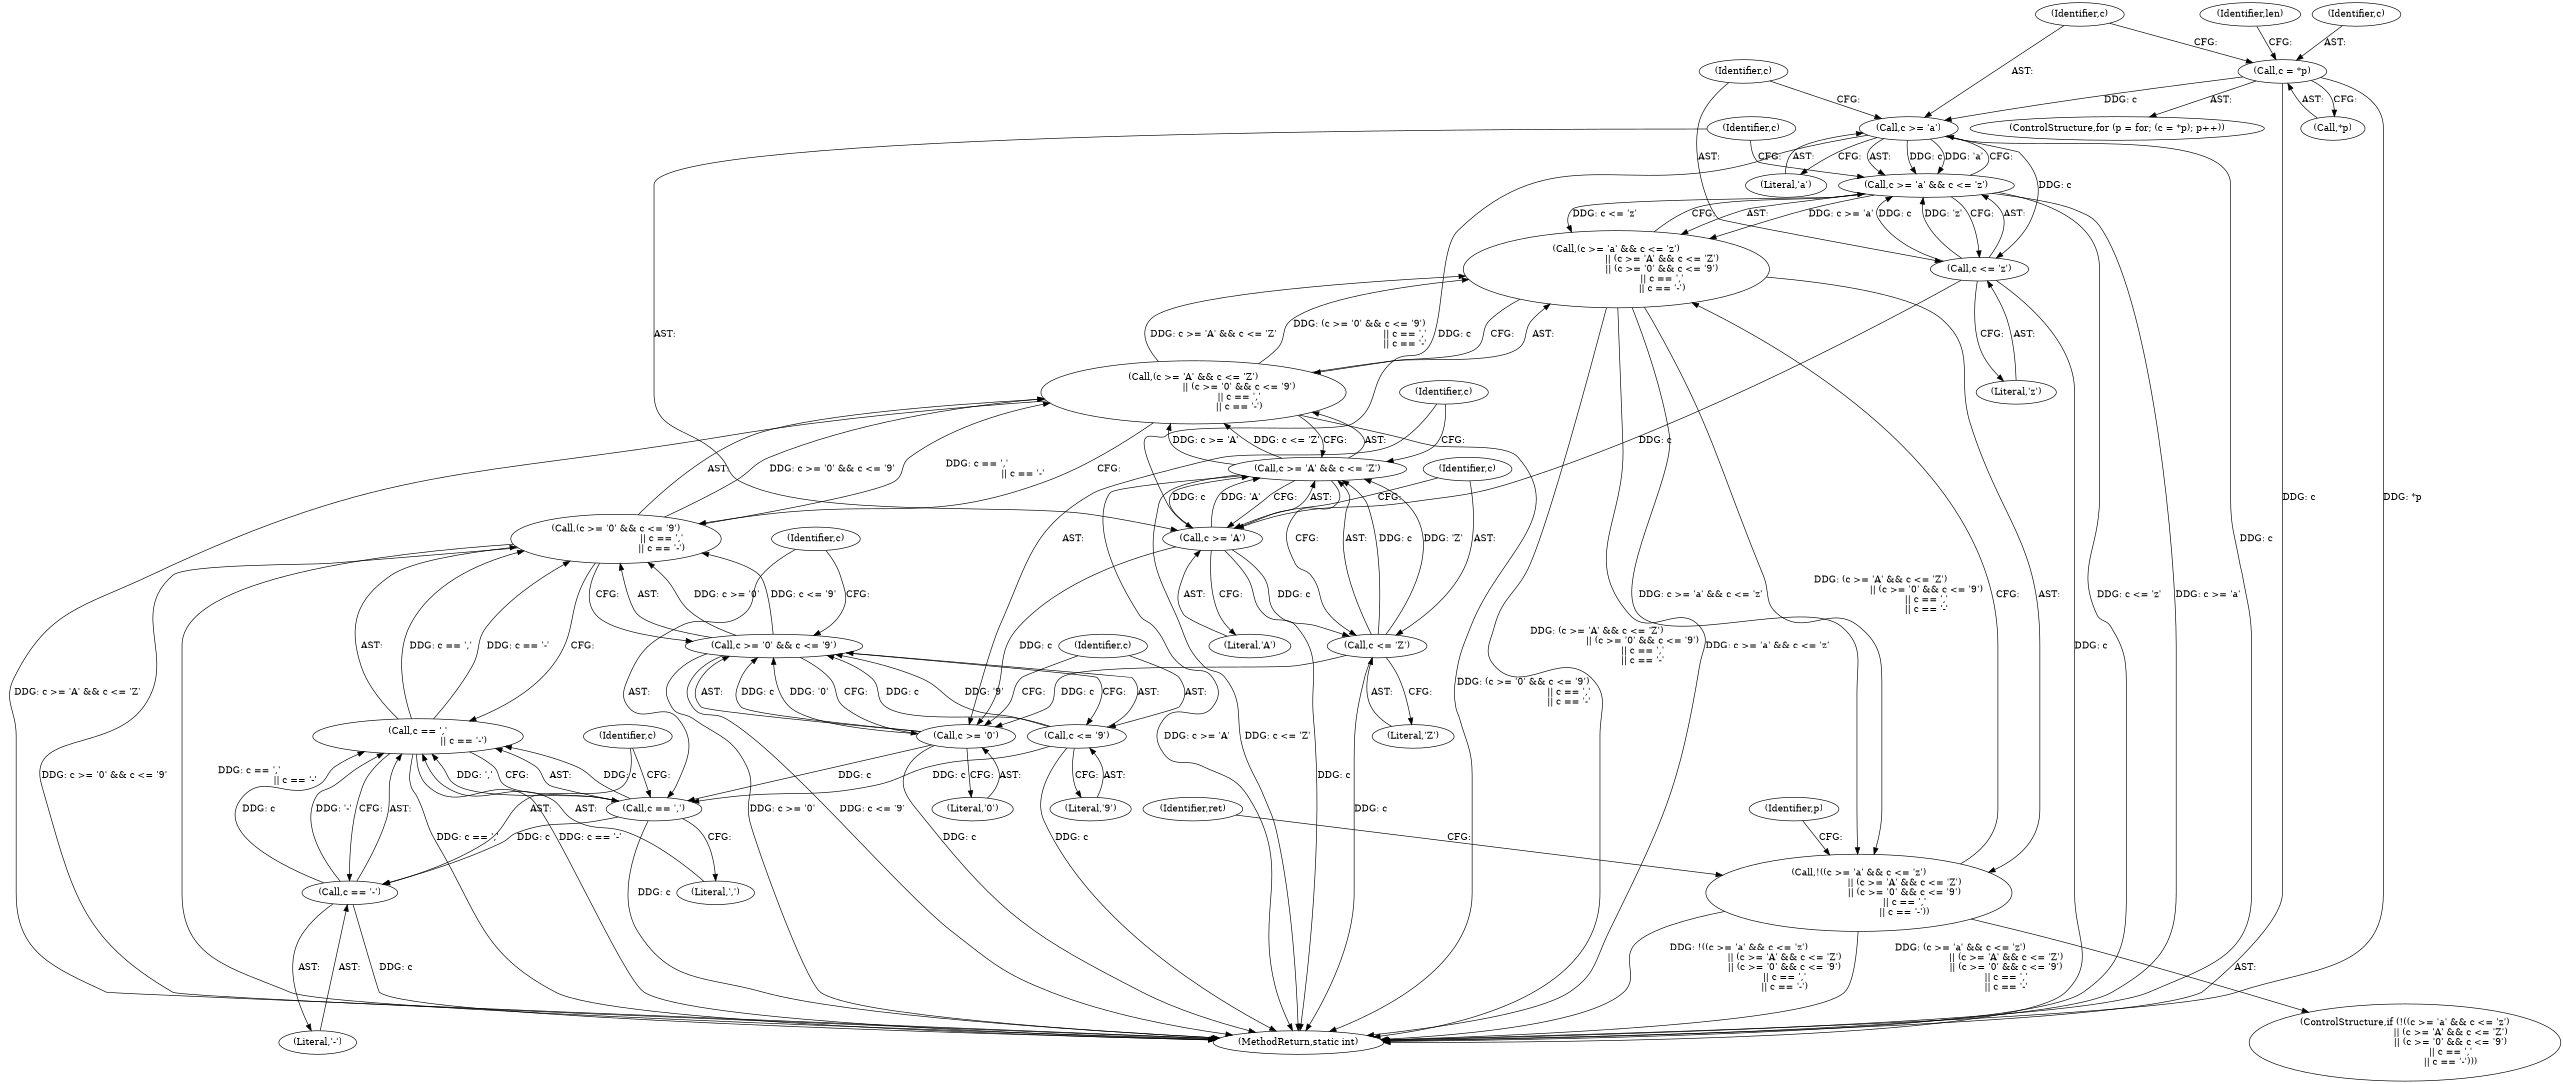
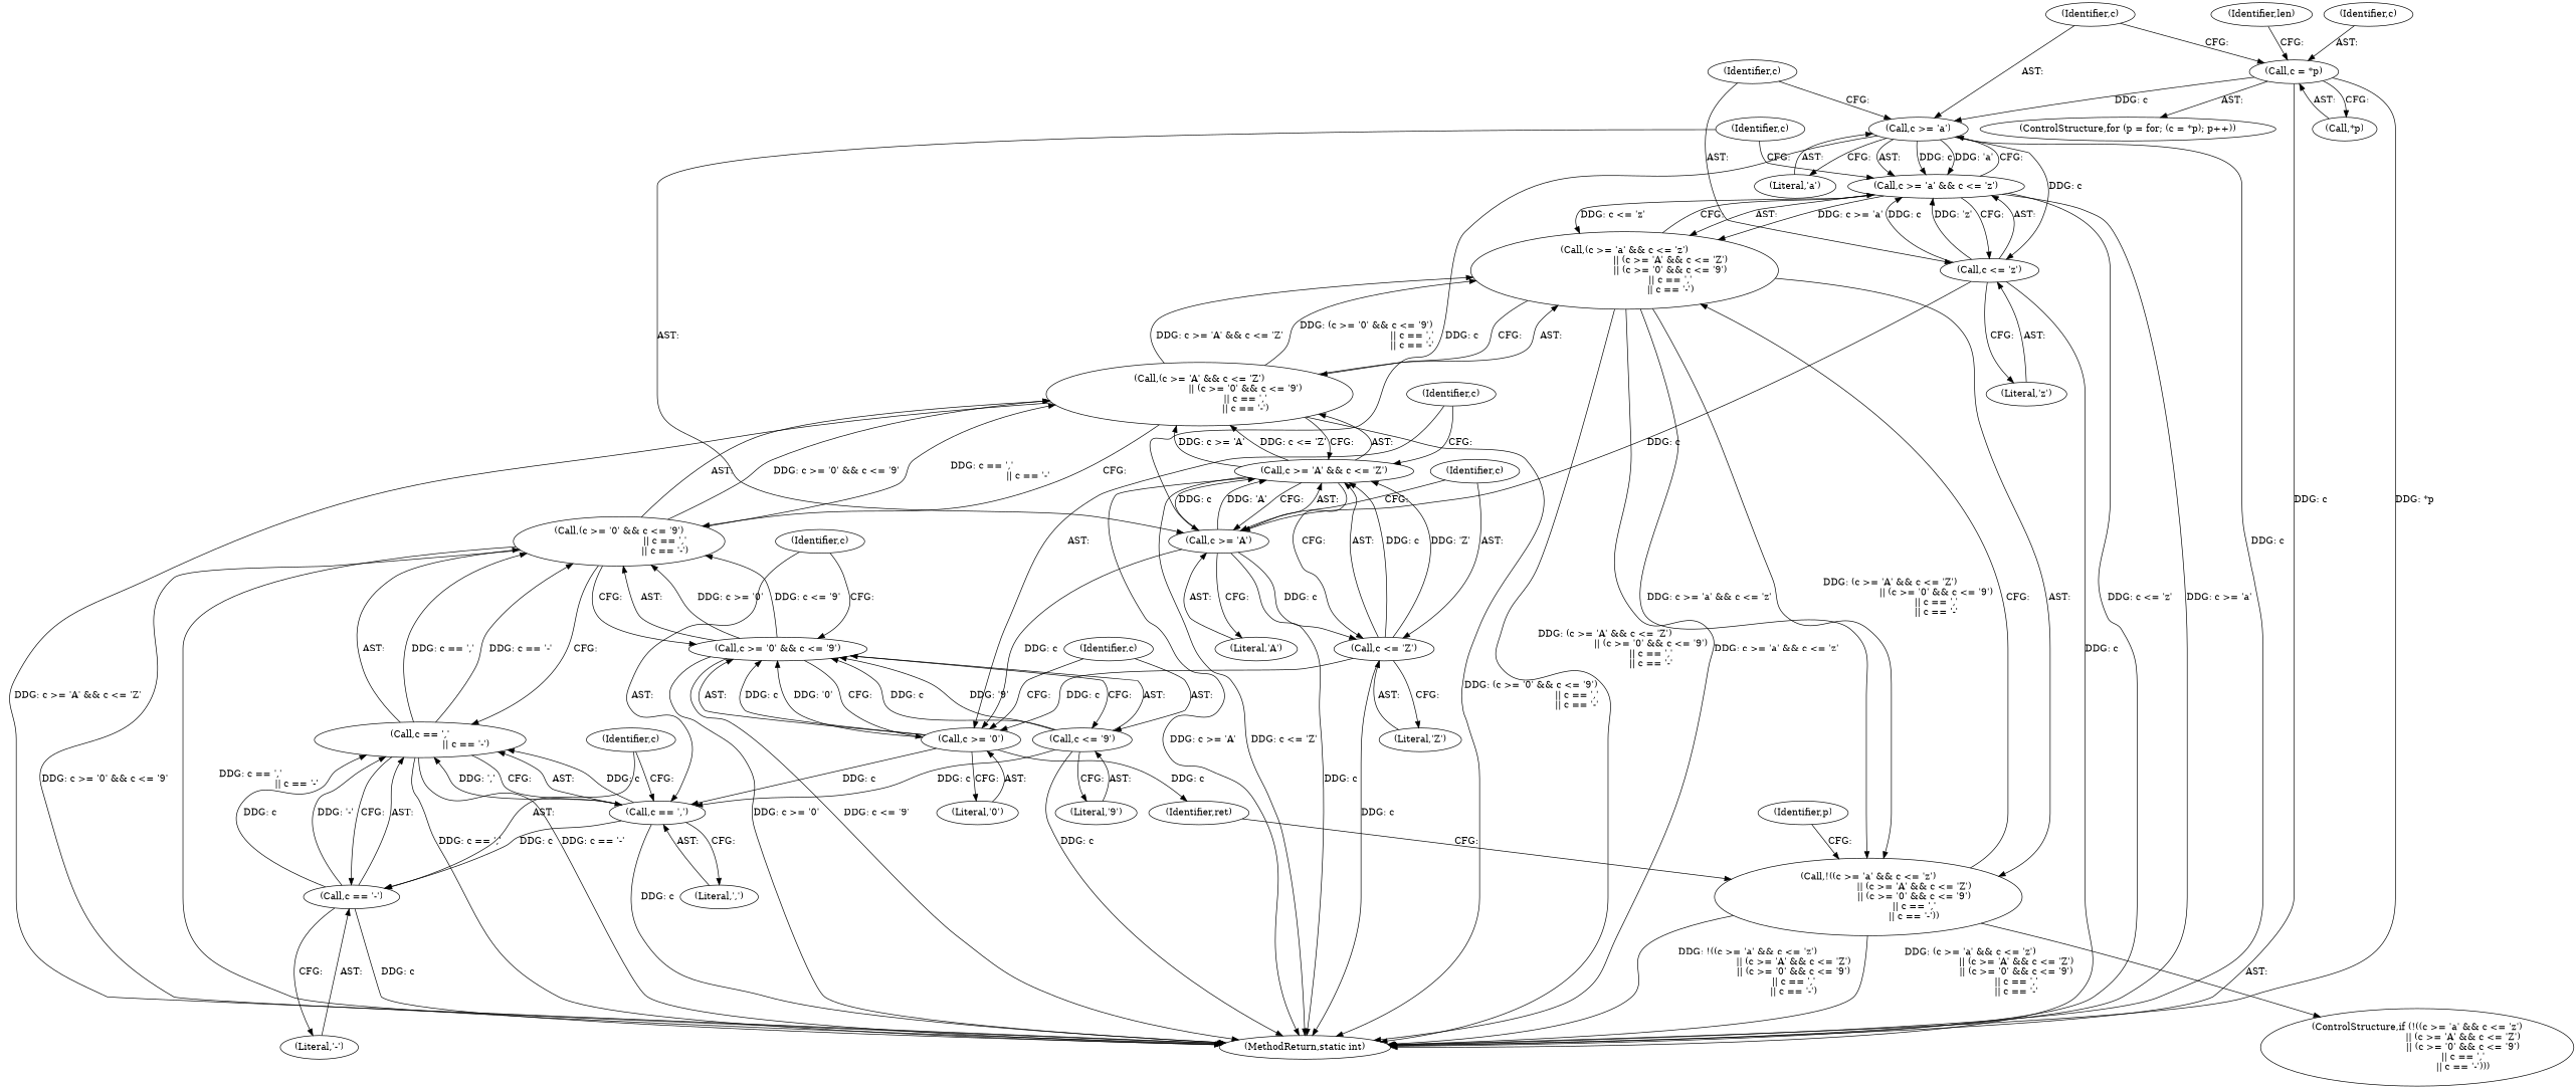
  digraph {
    n1 [label="(Call,c = *p)"]
    n2 [label="(Call,c >= 'a')"]
    n3 [label="(ControlStructure,for (p = for; (c = *p); p++))"]
    n4 [label="(MethodReturn,static int)"]
    n5 [label="(Call,*p)"]
    n6 [label="(Call,c >= 'a' && c <= 'z')"]
    n7 [label="(Call,c <= 'z')"]
    n8 [label="(Call,c >= 'A')"]
    n9 [label="(Literal,'a')"]
    n10 [label="(Call,(c >= 'a' && c <= 'z')\n                               || (c >= 'A' && c <= 'Z')\n                               || (c >= '0' && c <= '9')\n                               || c == ','\n                               || c == '-')"]
    n11 [label="(Literal,'z')"]
    n12 [label="(Call,c >= 'A' && c <= 'Z')"]
    n13 [label="(Call,c <= 'Z')"]
    n14 [label="(Call,c >= '0')"]
    n15 [label="(Literal,'A')"]
    n16 [label="(Call,!((c >= 'a' && c <= 'z')\n                               || (c >= 'A' && c <= 'Z')\n                               || (c >= '0' && c <= '9')\n                               || c == ','\n                               || c == '-'))"]
    n17 [label="(Call,(c >= 'A' && c <= 'Z')\n                               || (c >= '0' && c <= '9')\n                               || c == ','\n                               || c == '-')"]
    n18 [label="(ControlStructure,if (!((c >= 'a' && c <= 'z')\n                               || (c >= 'A' && c <= 'Z')\n                               || (c >= '0' && c <= '9')\n                               || c == ','\n                               || c == '-')))"]
    n19 [label="(Call,(c >= '0' && c <= '9')\n                               || c == ','\n                               || c == '-')"]
    n20 [label="(Literal,'Z')"]
    n21 [label="(Call,c >= '0' && c <= '9')"]
    n22 [label="(Call,c == ',')"]
    n23 [label="(Literal,'0')"]
    n24 [label="(Call,c == ','\n                               || c == '-')"]
    n25 [label="(Call,c <= '9')"]
    n26 [label="(Literal,'9')"]
    n27 [label="(Call,c == '-')"]
    n28 [label="(Literal,',')"]
    n29 [label="(Literal,'-')"]
    n30 [label="(Identifier,c)"]
    n31 [label="(Identifier,c)"]
    n32 [label="(Identifier,c)"]
    n33 [label="(Identifier,c)"]
    n34 [label="(Identifier,ret)"]
    n35 [label="(Identifier,c)"]
    n36 [label="(Identifier,c)"]
    n37 [label="(Identifier,c)"]
    n38 [label="(Identifier,c)"]
    n39 [label="(Identifier,len)"]
    n40 [label="(Identifier,p)"]
    n41 [label="(Identifier,c)"]
    n1 -> n2 [label="DDG: c"]
    n1 -> n3 [label="AST: "]
    n1 -> n4 [label="DDG: c"]
    n1 -> n4 [label="DDG: *p"]
    n1 -> n5 [label="CFG: "]
    n2 -> n4 [label="DDG: c"]
    n2 -> n6 [label="AST: "]
    n2 -> n6 [label="DDG: c"]
    n2 -> n6 [label="DDG: 'a'"]
    n2 -> n7 [label="DDG: c"]
    n2 -> n8 [label="DDG: c"]
    n2 -> n9 [label="CFG: "]
    n5 -> n1 [label="AST: "]
    n6 -> n2 [label="CFG: "]
    n6 -> n4 [label="DDG: c <= 'z'"]
    n6 -> n4 [label="DDG: c >= 'a'"]
    n6 -> n7 [label="CFG: "]
    n6 -> n10 [label="AST: "]
    n6 -> n10 [label="DDG: c >= 'a'"]
    n6 -> n10 [label="DDG: c <= 'z'"]
    n7 -> n4 [label="DDG: c"]
    n7 -> n6 [label="AST: "]
    n7 -> n6 [label="DDG: c"]
    n7 -> n6 [label="DDG: 'z'"]
    n7 -> n8 [label="DDG: c"]
    n7 -> n11 [label="CFG: "]
    n8 -> n4 [label="DDG: c"]
    n8 -> n12 [label="AST: "]
    n8 -> n12 [label="DDG: c"]
    n8 -> n12 [label="DDG: 'A'"]
    n8 -> n13 [label="DDG: c"]
    n8 -> n14 [label="DDG: c"]
    n8 -> n15 [label="CFG: "]
    n9 -> n2 [label="AST: "]
    n10 -> n4 [label="DDG: (c >= 'A' && c <= 'Z')\n                               || (c >= '0' && c <= '9')\n                               || c == ','\n                               || c == '-'"]
    n10 -> n4 [label="DDG: c >= 'a' && c <= 'z'"]
    n10 -> n6 [label="CFG: "]
    n10 -> n16 [label="AST: "]
    n10 -> n16 [label="DDG: c >= 'a' && c <= 'z'"]
    n10 -> n16 [label="DDG: (c >= 'A' && c <= 'Z')\n                               || (c >= '0' && c <= '9')\n                               || c == ','\n                               || c == '-'"]
    n10 -> n17 [label="CFG: "]
    n11 -> n7 [label="AST: "]
    n12 -> n4 [label="DDG: c >= 'A'"]
    n12 -> n4 [label="DDG: c <= 'Z'"]
    n12 -> n8 [label="CFG: "]
    n12 -> n13 [label="CFG: "]
    n12 -> n17 [label="AST: "]
    n12 -> n17 [label="DDG: c >= 'A'"]
    n12 -> n17 [label="DDG: c <= 'Z'"]
    n13 -> n4 [label="DDG: c"]
    n13 -> n12 [label="AST: "]
    n13 -> n12 [label="DDG: c"]
    n13 -> n12 [label="DDG: 'Z'"]
    n13 -> n14 [label="DDG: c"]
    n13 -> n20 [label="CFG: "]
-   n14 -> n4 [label="DDG: c"]
+   n14 -> n34 [label="DDG: c"]
    n14 -> n21 [label="AST: "]
    n14 -> n21 [label="DDG: c"]
    n14 -> n21 [label="DDG: '0'"]
    n14 -> n22 [label="DDG: c"]
    n14 -> n23 [label="CFG: "]
    n15 -> n8 [label="AST: "]
    n16 -> n4 [label="DDG: (c >= 'a' && c <= 'z')\n                               || (c >= 'A' && c <= 'Z')\n                               || (c >= '0' && c <= '9')\n                               || c == ','\n                               || c == '-'"]
    n16 -> n4 [label="DDG: !((c >= 'a' && c <= 'z')\n                               || (c >= 'A' && c <= 'Z')\n                               || (c >= '0' && c <= '9')\n                               || c == ','\n                               || c == '-')"]
    n16 -> n10 [label="CFG: "]
    n16 -> n18 [label="AST: "]
    n17 -> n4 [label="DDG: (c >= '0' && c <= '9')\n                               || c == ','\n                               || c == '-'"]
    n17 -> n4 [label="DDG: c >= 'A' && c <= 'Z'"]
    n17 -> n10 [label="AST: "]
    n17 -> n10 [label="DDG: c >= 'A' && c <= 'Z'"]
    n17 -> n10 [label="DDG: (c >= '0' && c <= '9')\n                               || c == ','\n                               || c == '-'"]
    n17 -> n12 [label="CFG: "]
    n17 -> n19 [label="CFG: "]
    n19 -> n4 [label="DDG: c >= '0' && c <= '9'"]
    n19 -> n4 [label="DDG: c == ','\n                               || c == '-'"]
    n19 -> n17 [label="AST: "]
    n19 -> n17 [label="DDG: c >= '0' && c <= '9'"]
    n19 -> n17 [label="DDG: c == ','\n                               || c == '-'"]
    n19 -> n21 [label="CFG: "]
    n19 -> n24 [label="CFG: "]
    n20 -> n13 [label="AST: "]
    n21 -> n4 [label="DDG: c >= '0'"]
    n21 -> n4 [label="DDG: c <= '9'"]
    n21 -> n14 [label="CFG: "]
    n21 -> n19 [label="AST: "]
    n21 -> n19 [label="DDG: c >= '0'"]
    n21 -> n19 [label="DDG: c <= '9'"]
    n21 -> n25 [label="CFG: "]
    n22 -> n4 [label="DDG: c"]
    n22 -> n24 [label="AST: "]
    n22 -> n24 [label="DDG: c"]
    n22 -> n24 [label="DDG: ','"]
    n22 -> n27 [label="DDG: c"]
    n22 -> n28 [label="CFG: "]
    n23 -> n14 [label="AST: "]
    n24 -> n4 [label="DDG: c == ','"]
    n24 -> n4 [label="DDG: c == '-'"]
    n24 -> n19 [label="AST: "]
    n24 -> n19 [label="DDG: c == ','"]
    n24 -> n19 [label="DDG: c == '-'"]
    n24 -> n22 [label="CFG: "]
    n24 -> n27 [label="CFG: "]
    n25 -> n4 [label="DDG: c"]
    n25 -> n21 [label="AST: "]
    n25 -> n21 [label="DDG: c"]
    n25 -> n21 [label="DDG: '9'"]
    n25 -> n22 [label="DDG: c"]
    n25 -> n26 [label="CFG: "]
    n26 -> n25 [label="AST: "]
    n27 -> n4 [label="DDG: c"]
    n27 -> n24 [label="AST: "]
    n27 -> n24 [label="DDG: c"]
    n27 -> n24 [label="DDG: '-'"]
-   n27 -> n29 [label="AST: "]
-   n28 -> n24 [label="AST: "]
+   n27 -> n29 [label="CFG: "]
+   n28 -> n22 [label="AST: "]
    n29 -> n27 [label="AST: "]
    n30 -> n8 [label="CFG: "]
    n30 -> n13 [label="AST: "]
    n31 -> n12 [label="CFG: "]
    n31 -> n14 [label="AST: "]
    n32 -> n14 [label="CFG: "]
    n32 -> n25 [label="AST: "]
    n33 -> n1 [label="CFG: "]
    n33 -> n2 [label="AST: "]
    n34 -> n16 [label="CFG: "]
    n35 -> n22 [label="CFG: "]
    n35 -> n27 [label="AST: "]
    n36 -> n21 [label="CFG: "]
    n36 -> n22 [label="AST: "]
    n37 -> n2 [label="CFG: "]
    n37 -> n7 [label="AST: "]
    n38 -> n6 [label="CFG: "]
    n38 -> n8 [label="AST: "]
    n39 -> n1 [label="CFG: "]
    n40 -> n16 [label="CFG: "]
    n41 -> n1 [label="AST: "]
  }
